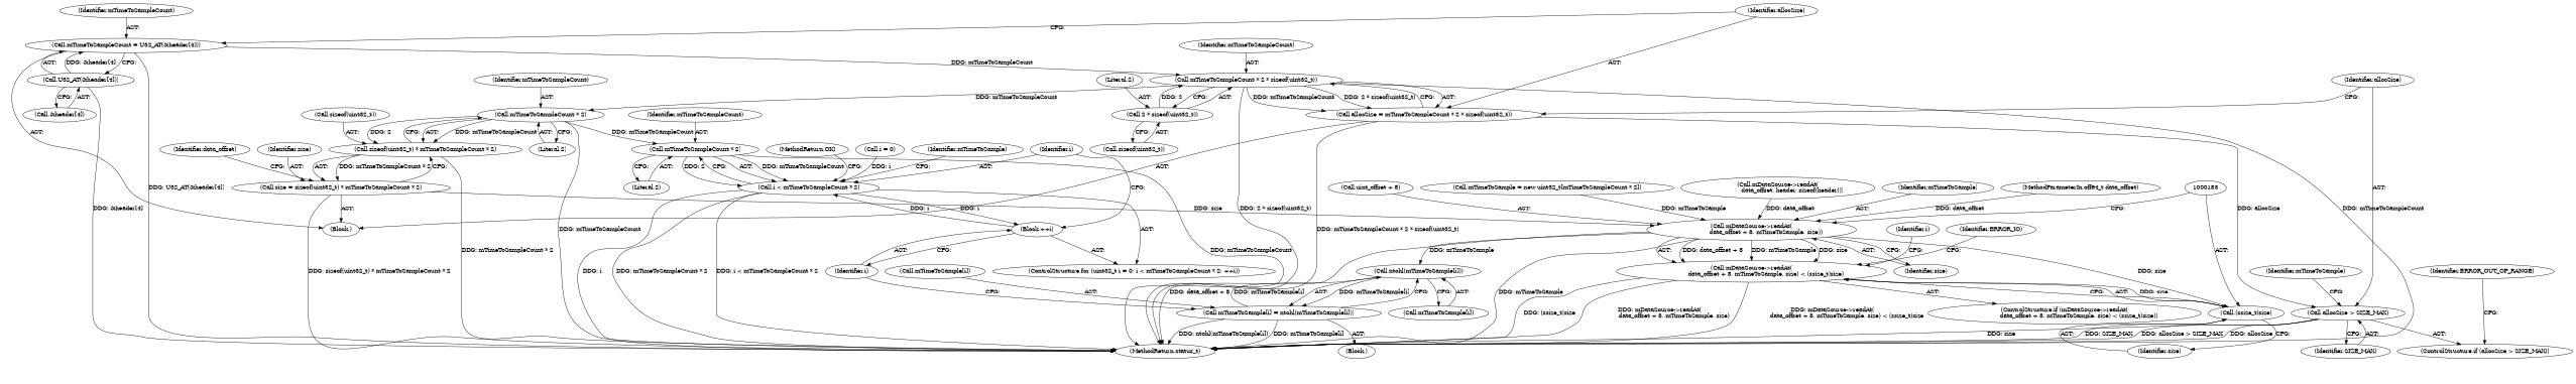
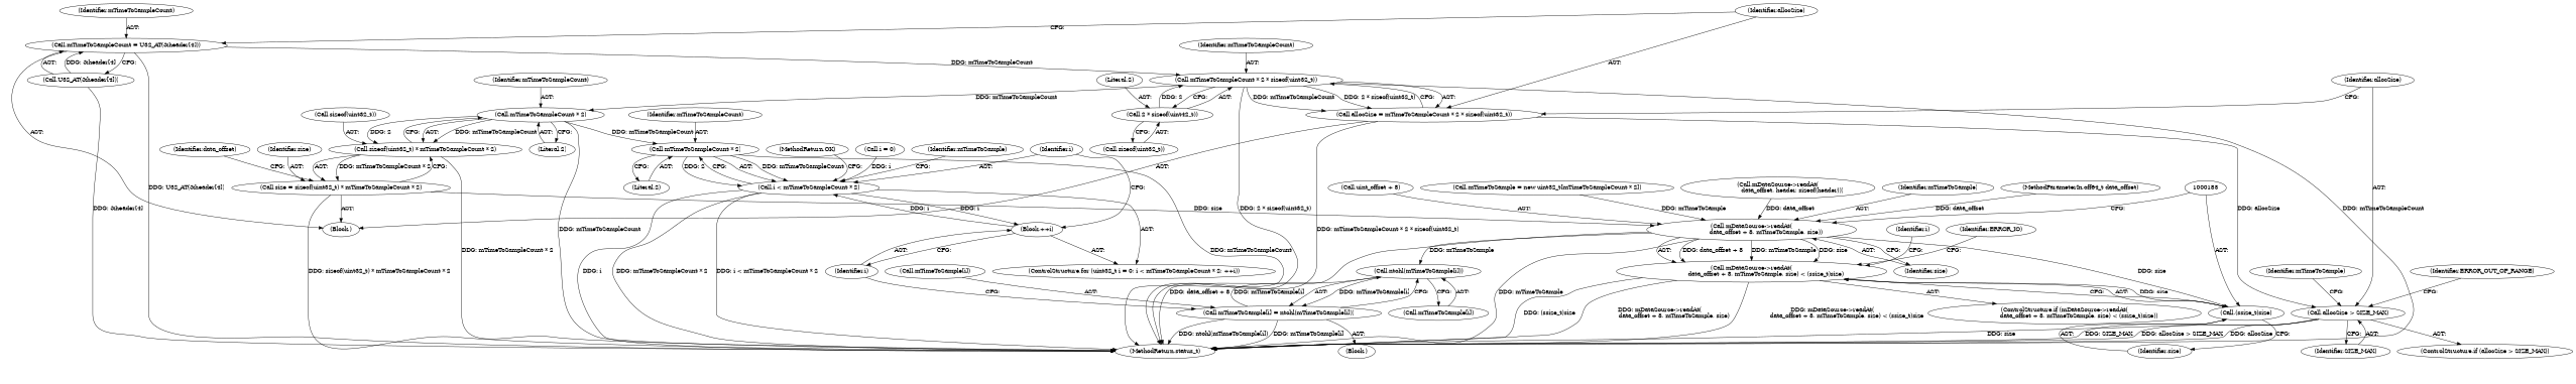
  digraph {
    n1 [label="(Call,mTimeToSampleCount * 2 * sizeof(uint32_t))"]
-   n2 [label="(Call,2 * sizeof(uint32_t))"]
+   n2 [label="(Call,2 * sizeof(uint42_t))"]
    n3 [label="(Call,allocSize = mTimeToSampleCount * 2 * sizeof(uint32_t))"]
    n4 [label="(Call,mTimeToSampleCount * 2)"]
    n5 [label="(MethodReturn,status_t)"]
    n6 [label="(Call,sizeof(uint32_t))"]
    n7 [label="(Block,)"]
    n8 [label="(Call,allocSize > SIZE_MAX)"]
    n9 [label="(Call,sizeof(uint32_t) * mTimeToSampleCount * 2)"]
    n10 [label="(Call,mTimeToSampleCount * 2)"]
    n11 [label="(Literal,2)"]
    n12 [label="(Call,mTimeToSampleCount = U32_AT(&header[4]))"]
    n13 [label="(Call,U32_AT(&header[4]))"]
-   n14 [label="(Call,&header[4])"]
    n15 [label="(ControlStructure,if (allocSize > SIZE_MAX))"]
    n16 [label="(Identifier,SIZE_MAX)"]
    n17 [label="(Call,size = sizeof(uint32_t) * mTimeToSampleCount * 2)"]
    n18 [label="(Call,i < mTimeToSampleCount * 2)"]
    n19 [label="(Literal,2)"]
    n20 [label="(Call,mDataSource->readAt(\n                data_offset + 8, mTimeToSample, size))"]
    n21 [label="(Call,mDataSource->readAt(\n                data_offset + 8, mTimeToSample, size) < (ssize_t)size)"]
    n22 [label="(Call,(ssize_t)size)"]
    n23 [label="(Call,ntohl(mTimeToSample[i]))"]
    n24 [label="(Identifier,size)"]
    n25 [label="(ControlStructure,if (mDataSource->readAt(\n                data_offset + 8, mTimeToSample, size) < (ssize_t)size))"]
    n26 [label="(Identifier,size)"]
    n27 [label="(Call,mTimeToSample[i] = ntohl(mTimeToSample[i]))"]
    n28 [label="(Call,mTimeToSample[i])"]
    n29 [label="(Block,)"]
    n30 [label="(Block,++i)"]
    n31 [label="(ControlStructure,for (uint32_t i = 0; i < mTimeToSampleCount * 2; ++i))"]
    n32 [label="(Identifier,i)"]
    n33 [label="(MethodReturn,OK)"]
    n34 [label="(Identifier,data_offset)"]
    n35 [label="(Call,mDataSource->readAt(\n                data_offset, header, sizeof(header)))"]
    n36 [label="(Identifier,i)"]
    n37 [label="(Identifier,mTimeToSampleCount)"]
    n38 [label="(Identifier,ERROR_OUT_OF_RANGE)"]
    n39 [label="(Identifier,mTimeToSample)"]
    n40 [label="(Call,i = 0)"]
    n41 [label="(Identifier,ERROR_IO)"]
    n42 [label="(Call,sizeof(uint32_t))"]
    n43 [label="(Call,mTimeToSample[i])"]
    n44 [label="(Identifier,allocSize)"]
    n45 [label="(Literal,2)"]
    n46 [label="(Identifier,mTimeToSample)"]
    n47 [label="(Identifier,mTimeToSampleCount)"]
    n48 [label="(MethodParameterIn,off64_t data_offset)"]
    n49 [label="(Identifier,mTimeToSample)"]
    n50 [label="(Identifier,allocSize)"]
    n51 [label="(Identifier,size)"]
    n52 [label="(Identifier,mTimeToSampleCount)"]
    n53 [label="(Call,uint_offset + 8)"]
    n54 [label="(Identifier,mTimeToSampleCount)"]
    n55 [label="(Identifier,i)"]
    n56 [label="(Call,mTimeToSample = new uint32_t[mTimeToSampleCount * 2])"]
    1000183
    n1 -> n2 [label="CFG: "]
    n1 -> n3 [label="AST: "]
    n1 -> n3 [label="DDG: mTimeToSampleCount"]
    n1 -> n3 [label="DDG: 2 * sizeof(uint32_t)"]
    n1 -> n4 [label="DDG: mTimeToSampleCount"]
    n1 -> n5 [label="DDG: mTimeToSampleCount"]
    n1 -> n5 [label="DDG: 2 * sizeof(uint32_t)"]
    n2 -> n1 [label="AST: "]
    n2 -> n1 [label="DDG: 2"]
    n2 -> n6 [label="CFG: "]
    n3 -> n1 [label="CFG: "]
    n3 -> n5 [label="DDG: mTimeToSampleCount * 2 * sizeof(uint32_t)"]
    n3 -> n7 [label="AST: "]
    n3 -> n8 [label="DDG: allocSize"]
    n4 -> n5 [label="DDG: mTimeToSampleCount"]
    n4 -> n9 [label="AST: "]
    n4 -> n9 [label="DDG: mTimeToSampleCount"]
    n4 -> n9 [label="DDG: 2"]
    n4 -> n10 [label="DDG: mTimeToSampleCount"]
    n4 -> n11 [label="CFG: "]
    n6 -> n2 [label="AST: "]
    n8 -> n5 [label="DDG: SIZE_MAX"]
    n8 -> n5 [label="DDG: allocSize > SIZE_MAX"]
    n8 -> n5 [label="DDG: allocSize"]
    n8 -> n15 [label="AST: "]
    n8 -> n16 [label="CFG: "]
    n9 -> n4 [label="CFG: "]
    n9 -> n5 [label="DDG: mTimeToSampleCount * 2"]
    n9 -> n17 [label="AST: "]
    n9 -> n17 [label="DDG: mTimeToSampleCount * 2"]
    n10 -> n5 [label="DDG: mTimeToSampleCount"]
    n10 -> n18 [label="AST: "]
    n10 -> n18 [label="DDG: mTimeToSampleCount"]
    n10 -> n18 [label="DDG: 2"]
    n10 -> n19 [label="CFG: "]
    n11 -> n4 [label="AST: "]
    n12 -> n1 [label="DDG: mTimeToSampleCount"]
    n12 -> n5 [label="DDG: U32_AT(&header[4])"]
    n12 -> n7 [label="AST: "]
    n12 -> n13 [label="CFG: "]
    n13 -> n5 [label="DDG: &header[4]"]
    n13 -> n12 [label="AST: "]
    n13 -> n12 [label="DDG: &header[4]"]
-   n13 -> n14 [label="CFG: "]
-   n14 -> n13 [label="AST: "]
    n16 -> n8 [label="AST: "]
    n17 -> n5 [label="DDG: sizeof(uint32_t) * mTimeToSampleCount * 2"]
    n17 -> n7 [label="AST: "]
    n17 -> n9 [label="CFG: "]
    n17 -> n20 [label="DDG: size"]
    n18 -> n5 [label="DDG: i"]
    n18 -> n5 [label="DDG: mTimeToSampleCount * 2"]
    n18 -> n5 [label="DDG: i < mTimeToSampleCount * 2"]
    n18 -> n10 [label="CFG: "]
    n18 -> n30 [label="DDG: i"]
    n18 -> n31 [label="AST: "]
    n19 -> n10 [label="AST: "]
    n20 -> n5 [label="DDG: mTimeToSample"]
    n20 -> n5 [label="DDG: data_offset + 8"]
    n20 -> n21 [label="AST: "]
    n20 -> n21 [label="DDG: data_offset + 8"]
    n20 -> n21 [label="DDG: mTimeToSample"]
    n20 -> n21 [label="DDG: size"]
    n20 -> n22 [label="DDG: size"]
    n20 -> n23 [label="DDG: mTimeToSample"]
    n20 -> n24 [label="CFG: "]
    n21 -> n5 [label="DDG: (ssize_t)size"]
    n21 -> n5 [label="DDG: mDataSource->readAt(\n                data_offset + 8, mTimeToSample, size)"]
    n21 -> n5 [label="DDG: mDataSource->readAt(\n                data_offset + 8, mTimeToSample, size) < (ssize_t)size"]
    n21 -> n22 [label="CFG: "]
    n21 -> n25 [label="AST: "]
    n22 -> n5 [label="DDG: size"]
    n22 -> n21 [label="AST: "]
    n22 -> n21 [label="DDG: size"]
    n22 -> n26 [label="CFG: "]
    n23 -> n27 [label="AST: "]
    n23 -> n27 [label="DDG: mTimeToSample[i]"]
    n23 -> n28 [label="CFG: "]
    n24 -> n20 [label="AST: "]
    n26 -> n22 [label="AST: "]
    n27 -> n5 [label="DDG: ntohl(mTimeToSample[i])"]
    n27 -> n5 [label="DDG: mTimeToSample[i]"]
    n27 -> n23 [label="CFG: "]
    n27 -> n23 [label="DDG: mTimeToSample[i]"]
    n27 -> n29 [label="AST: "]
    n28 -> n23 [label="AST: "]
    n30 -> n18 [label="DDG: i"]
    n30 -> n31 [label="AST: "]
    n30 -> n32 [label="CFG: "]
    n32 -> n27 [label="CFG: "]
    n32 -> n30 [label="AST: "]
    n33 -> n18 [label="CFG: "]
    n34 -> n17 [label="CFG: "]
    n35 -> n20 [label="DDG: data_offset"]
    n36 -> n21 [label="CFG: "]
    n37 -> n1 [label="AST: "]
-   n38 -> n15 [label="CFG: "]
+   n38 -> n8 [label="CFG: "]
    n39 -> n20 [label="AST: "]
    n40 -> n18 [label="DDG: i"]
    n41 -> n21 [label="CFG: "]
    n42 -> n9 [label="AST: "]
    n43 -> n27 [label="AST: "]
    n44 -> n3 [label="CFG: "]
    n44 -> n8 [label="AST: "]
    n45 -> n2 [label="AST: "]
    n46 -> n8 [label="CFG: "]
    n47 -> n4 [label="AST: "]
    n48 -> n20 [label="DDG: data_offset"]
    n49 -> n18 [label="CFG: "]
    n50 -> n3 [label="AST: "]
    n50 -> n12 [label="CFG: "]
    n51 -> n17 [label="AST: "]
    n52 -> n10 [label="AST: "]
    n53 -> n20 [label="AST: "]
    n54 -> n12 [label="AST: "]
    n55 -> n18 [label="AST: "]
    n55 -> n30 [label="CFG: "]
    n56 -> n20 [label="DDG: mTimeToSample"]
    1000183 -> n20 [label="CFG: "]
    1000183 -> n22 [label="AST: "]
  }
